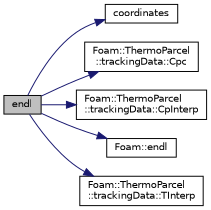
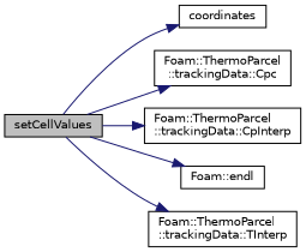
  digraph {
    rankdir=LR
    node [color=black fontname=Helvetica fontsize=10 shape=record]
    edge [color=midnightblue fontname=Helvetica fontsize=10 labelfontname=Helvetica labelfontsize=10 style=solid]
-   n1 [fillcolor=grey75 fontcolor=black height=0.2 label=endl style=filled width=0.4]
+   n1 [fillcolor=grey75 fontcolor=black height=0.2 label=setCellValues style=filled width=0.4]
    n2 [height=0.2 label=coordinates width=0.4]
    n3 [height=0.2 label="Foam::ThermoParcel\l::trackingData::Cpc" width=0.4]
    n4 [height=0.2 label="Foam::ThermoParcel\l::trackingData::CpInterp" width=0.4]
    n5 [height=0.2 label="Foam::endl" width=0.4]
    n6 [height=0.2 label="Foam::ThermoParcel\l::trackingData::TInterp" width=0.4]
    n1 -> n2
    n1 -> n3
    n1 -> n4
    n1 -> n5
    n1 -> n6
  }
